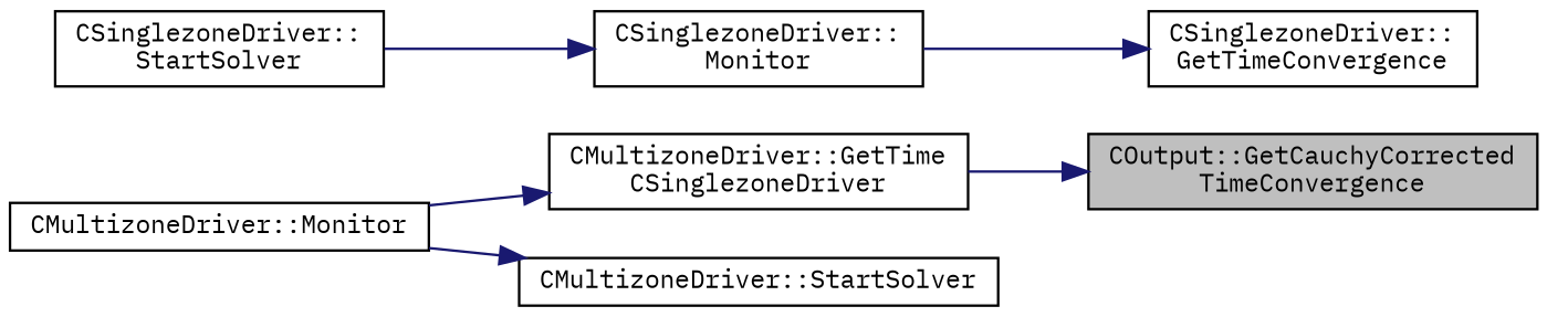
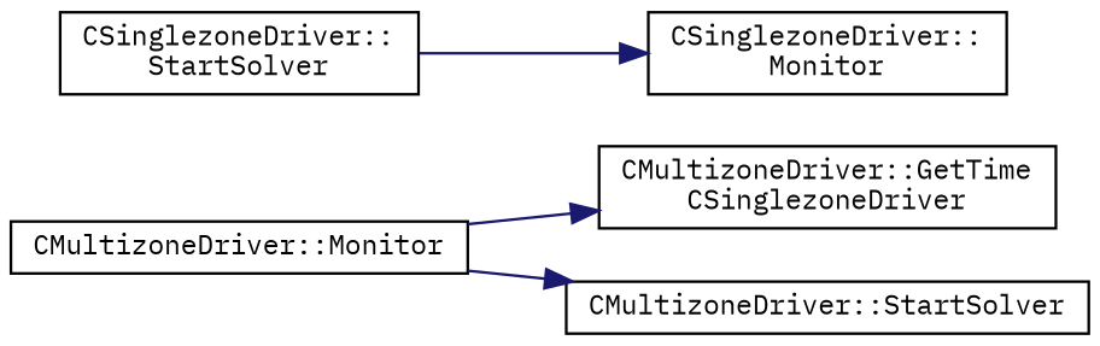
  digraph {
    fontname="IBM Plex Mono"
    rankdir=RL
    node [color=black fillcolor=white fontname="IBM Plex Mono" fontsize=10 shape=record style=filled]
    edge [color=midnightblue dir=back fontname="IBM Plex Mono" fontsize=10 labelfontname=Helvetica labelfontsize=10 style=solid]
-   n1 [fillcolor=grey75 fontcolor=black height=0.2 label="COutput::GetCauchyCorrected\lTimeConvergence" width=0.4]
    n2 [height=0.2 label="CMultizoneDriver::GetTime\lCSinglezoneDriver" width=0.4]
-   n3 [height=0.2 label="CSinglezoneDriver::\lGetTimeConvergence" width=0.4]
    n4 [height=0.2 label="CSinglezoneDriver::\lMonitor" width=0.4]
    n5 [height=0.2 label="CMultizoneDriver::Monitor" width=0.4]
    n6 [height=0.2 label="CSinglezoneDriver::\lStartSolver" width=0.4]
    n7 [height=0.2 label="CMultizoneDriver::StartSolver" width=0.4]
-   n1 -> n2
    n2 -> n5
-   n3 -> n4
    n4 -> n6
    n7 -> n5
  }
